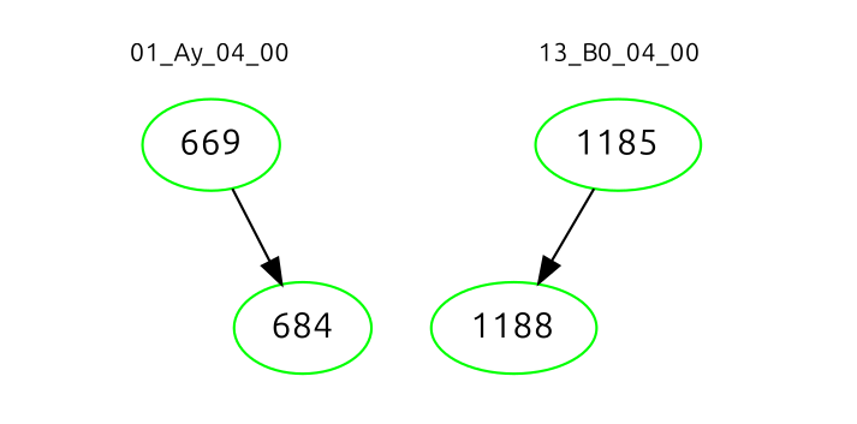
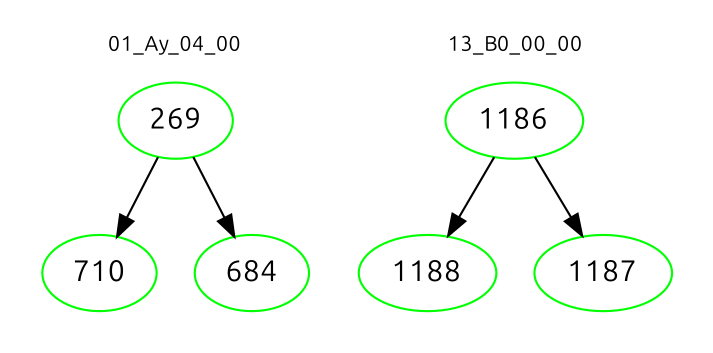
  digraph {
    fontname=Ubuntu
    node [color=green fontname=Ubuntu]
    edge [color=black fontname=Ubuntu]
-   n1 [label=669]
+   n1 [label=269]
+   n2 [label=710]
    n3 [label=684]
-   n4 [label=1185]
+   n4 [label=1186]
    n5 [label=1188]
+   n6 [label=1187]
    subgraph cluster_1 {
      color=white
      fontsize=10
      label="01_Ay_04_00"
      n1
+     n2
      n3
    }
    subgraph cluster_2 {
      color=white
      fontsize=10
-     label="13_B0_04_00"
+     label="13_B0_00_00"
      n4
      n5
+     n6
    }
+   n1 -> n2
    n1 -> n3
    n4 -> n5
+   n4 -> n6
  }
